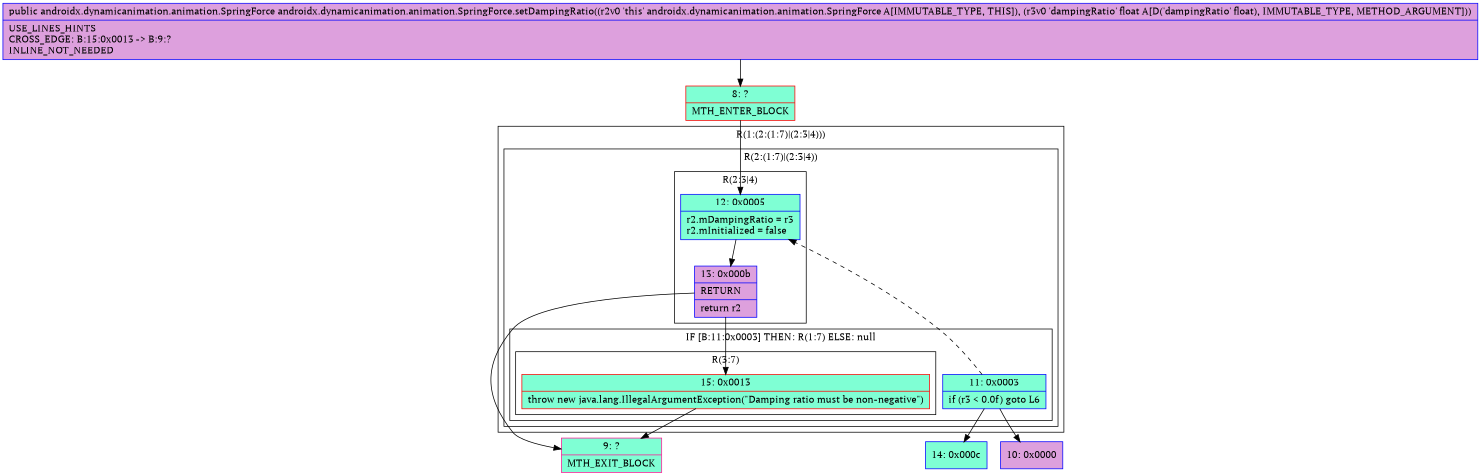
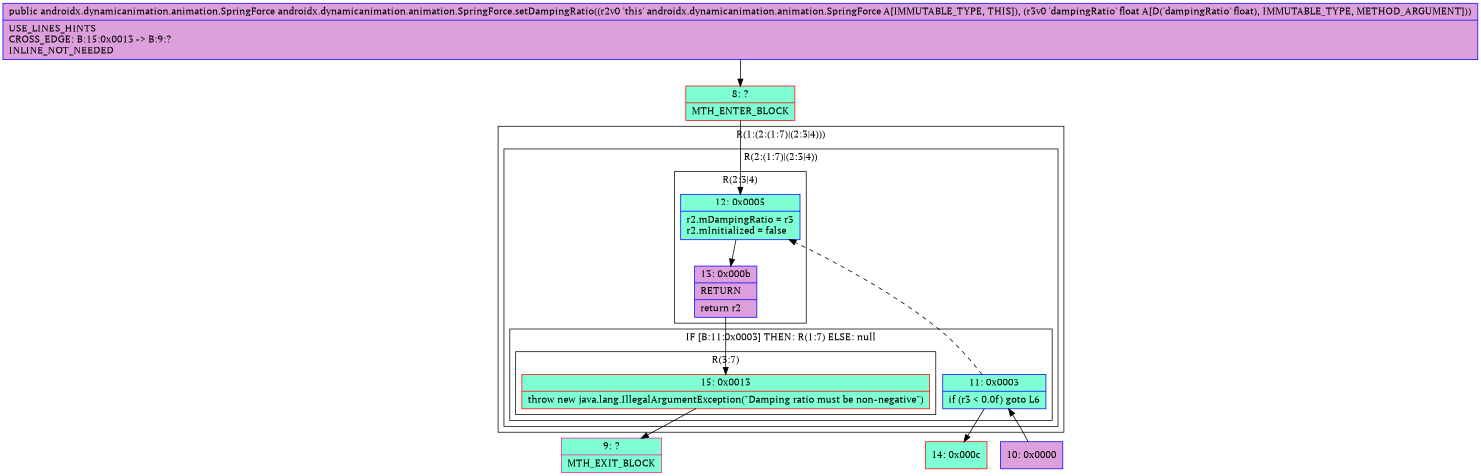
  digraph {
    fontname="PT Serif"
    node [color=blue fillcolor=aquamarine fontname="PT Serif" shape=record style=filled]
    edge [fontname="PT Serif"]
    n1 [color=red label="{15\:\ 0x0013|throw new java.lang.IllegalArgumentException(\"Damping ratio must be non\-negative\")\l}"]
    n2 [label="{11\:\ 0x0003|if (r3 \< 0.0f) goto L6\l}"]
    n3 [label="{12\:\ 0x0005|r2.mDampingRatio = r3\lr2.mInitialized = false\l}"]
    n4 [fillcolor=plum label="{13\:\ 0x000b|RETURN\l|return r2\l}"]
    n5 [color=deeppink label="{9\:\ ?|MTH_EXIT_BLOCK\l}"]
-   n6 [label="{14\:\ 0x000c}"]
+   n6 [color=red label="{14\:\ 0x000c}"]
    n7 [color=red label="{8\:\ ?|MTH_ENTER_BLOCK\l}"]
    n8 [fillcolor=plum label="{10\:\ 0x0000}"]
    n9 [fillcolor=plum label="{public androidx.dynamicanimation.animation.SpringForce androidx.dynamicanimation.animation.SpringForce.setDampingRatio((r2v0 'this' androidx.dynamicanimation.animation.SpringForce A[IMMUTABLE_TYPE, THIS]), (r3v0 'dampingRatio' float A[D('dampingRatio' float), IMMUTABLE_TYPE, METHOD_ARGUMENT]))  | USE_LINES_HINTS\lCROSS_EDGE: B:15:0x0013 \-\> B:9:?\lINLINE_NOT_NEEDED\l}"]
    subgraph cluster_1 {
      label="R(1:(2:(1:7)|(2:3|4)))"
      subgraph cluster_2 {
        label="R(2:(1:7)|(2:3|4))"
        subgraph cluster_3 {
          label="IF [B:11:0x0003] THEN: R(1:7) ELSE: null"
          n2
          subgraph cluster_4 {
            label="R(3:7)"
            n1
          }
        }
        subgraph cluster_5 {
          label="R(2:3|4)"
          n3
          n4
        }
      }
    }
    n1 -> n5
    n2 -> n3 [style=dashed]
    n2 -> n6
    n3 -> n4
    n4 -> n1
-   n4 -> n5
    n7 -> n3
-   n2 -> n8
+   n8 -> n2
    n9 -> n7
  }
